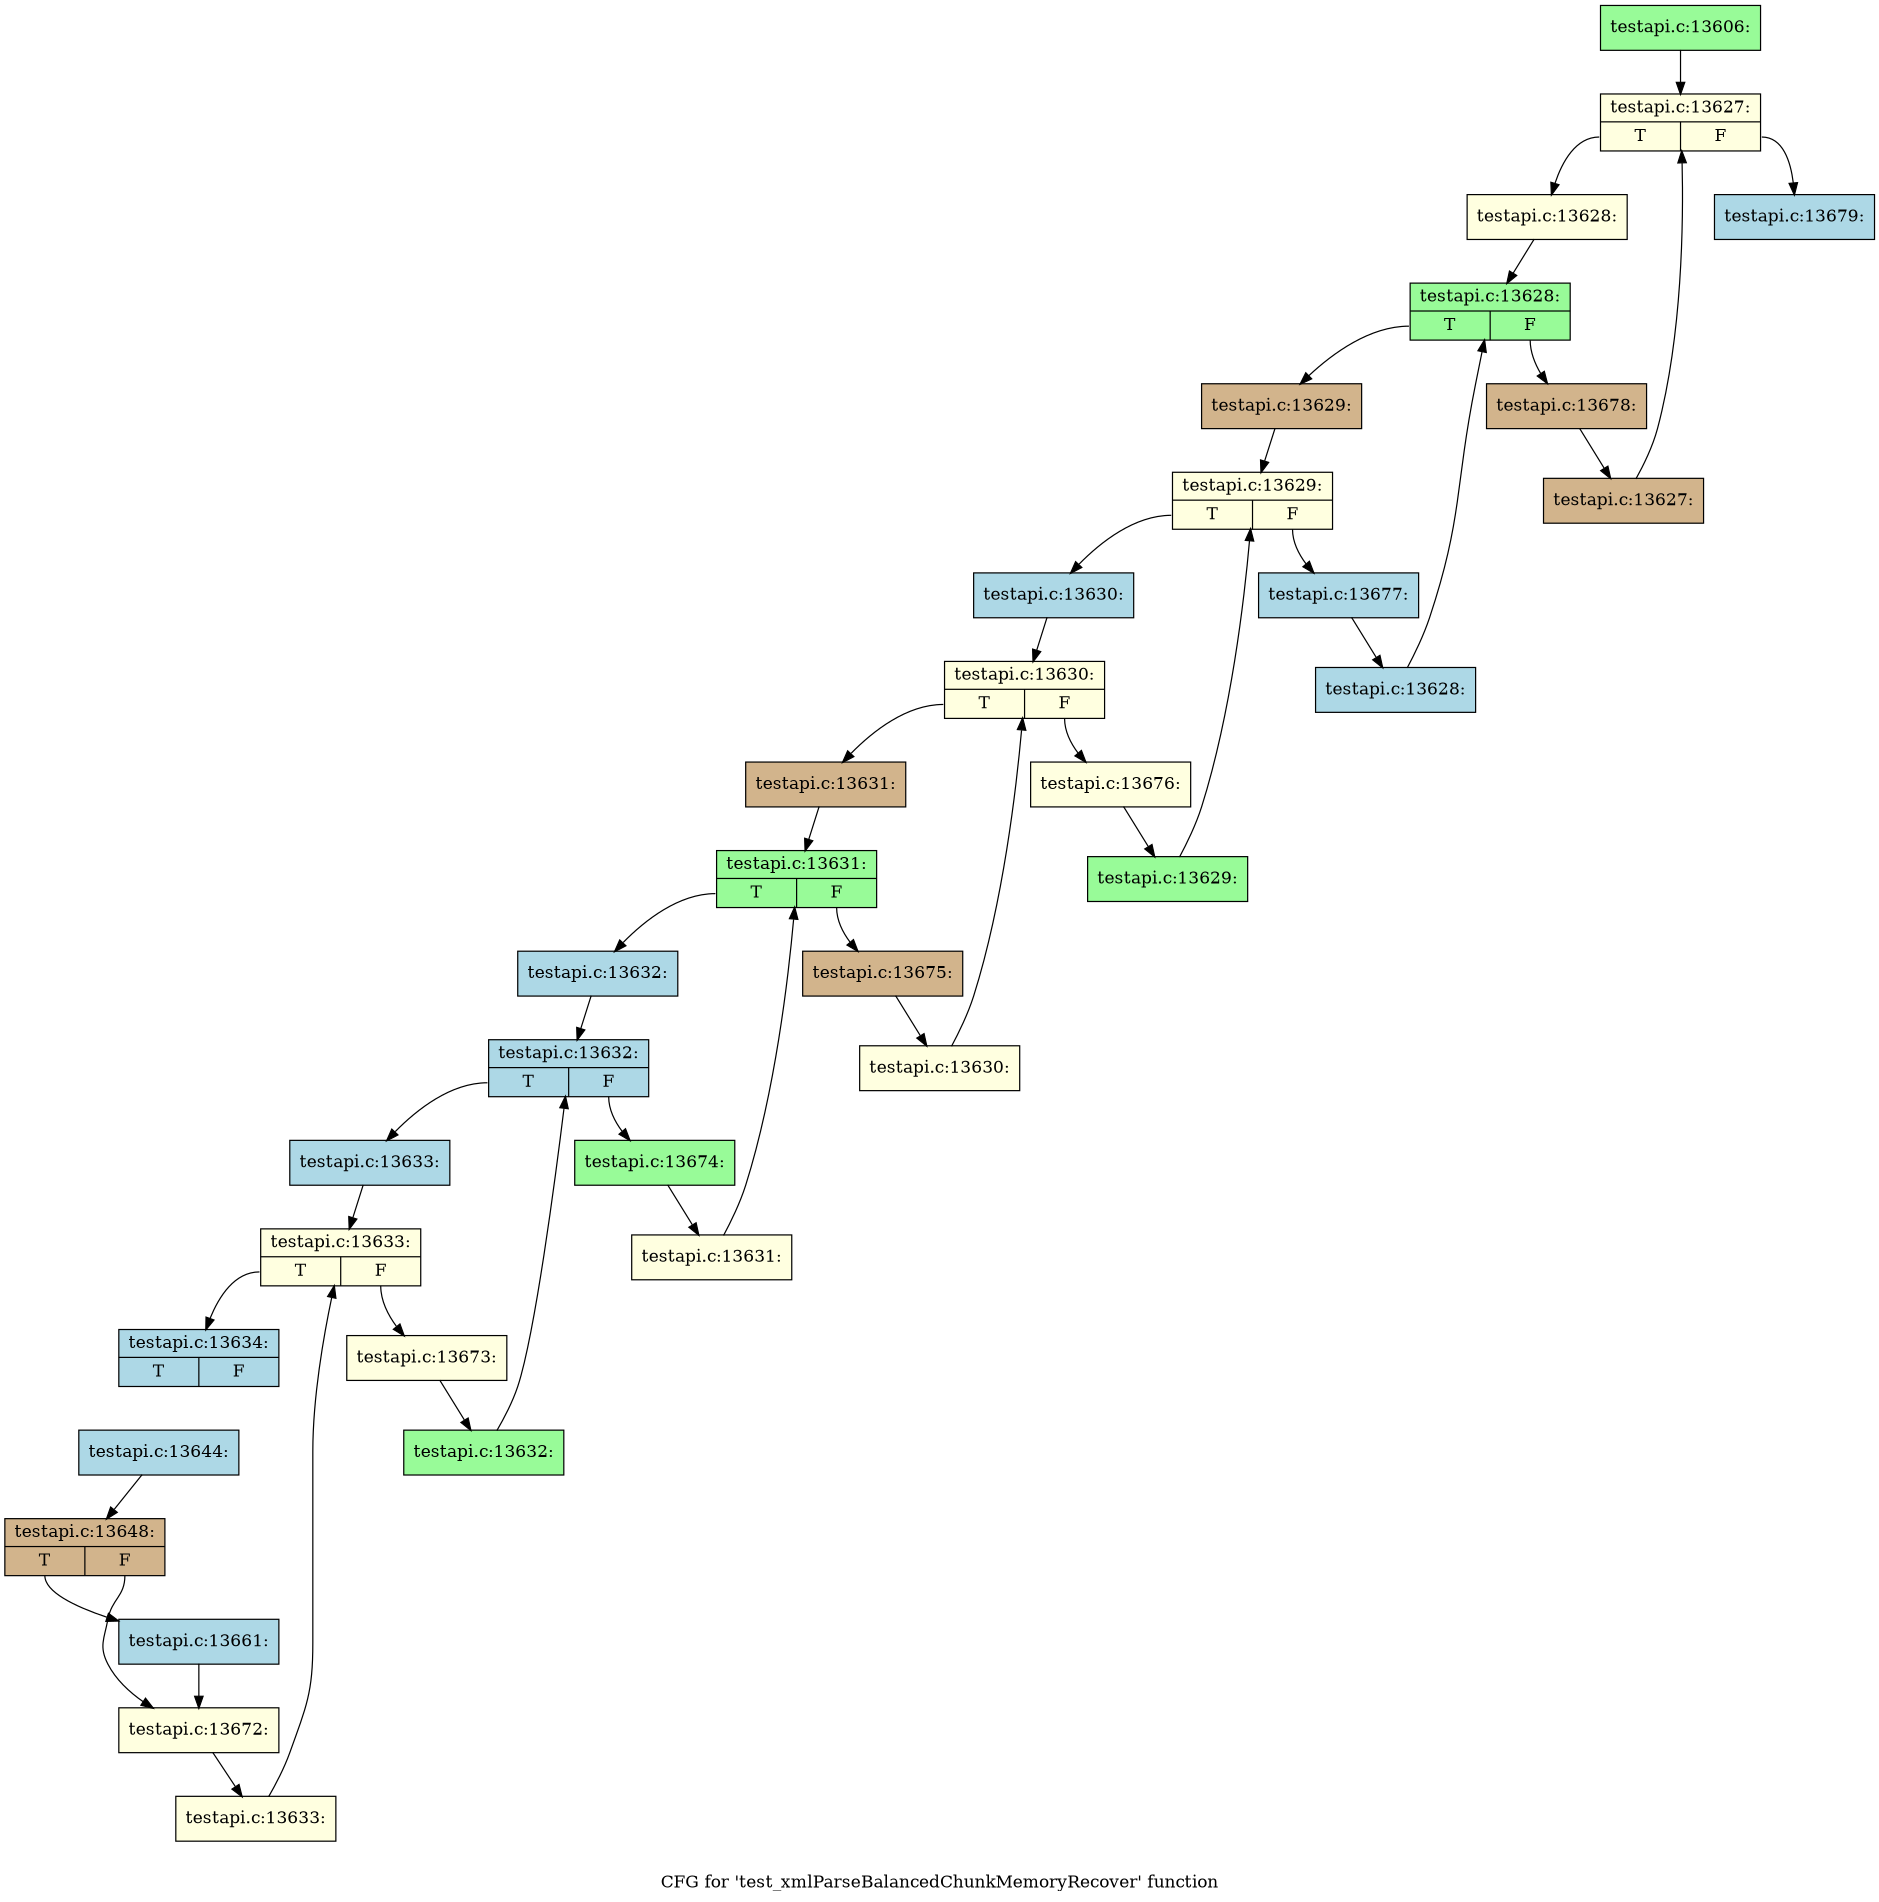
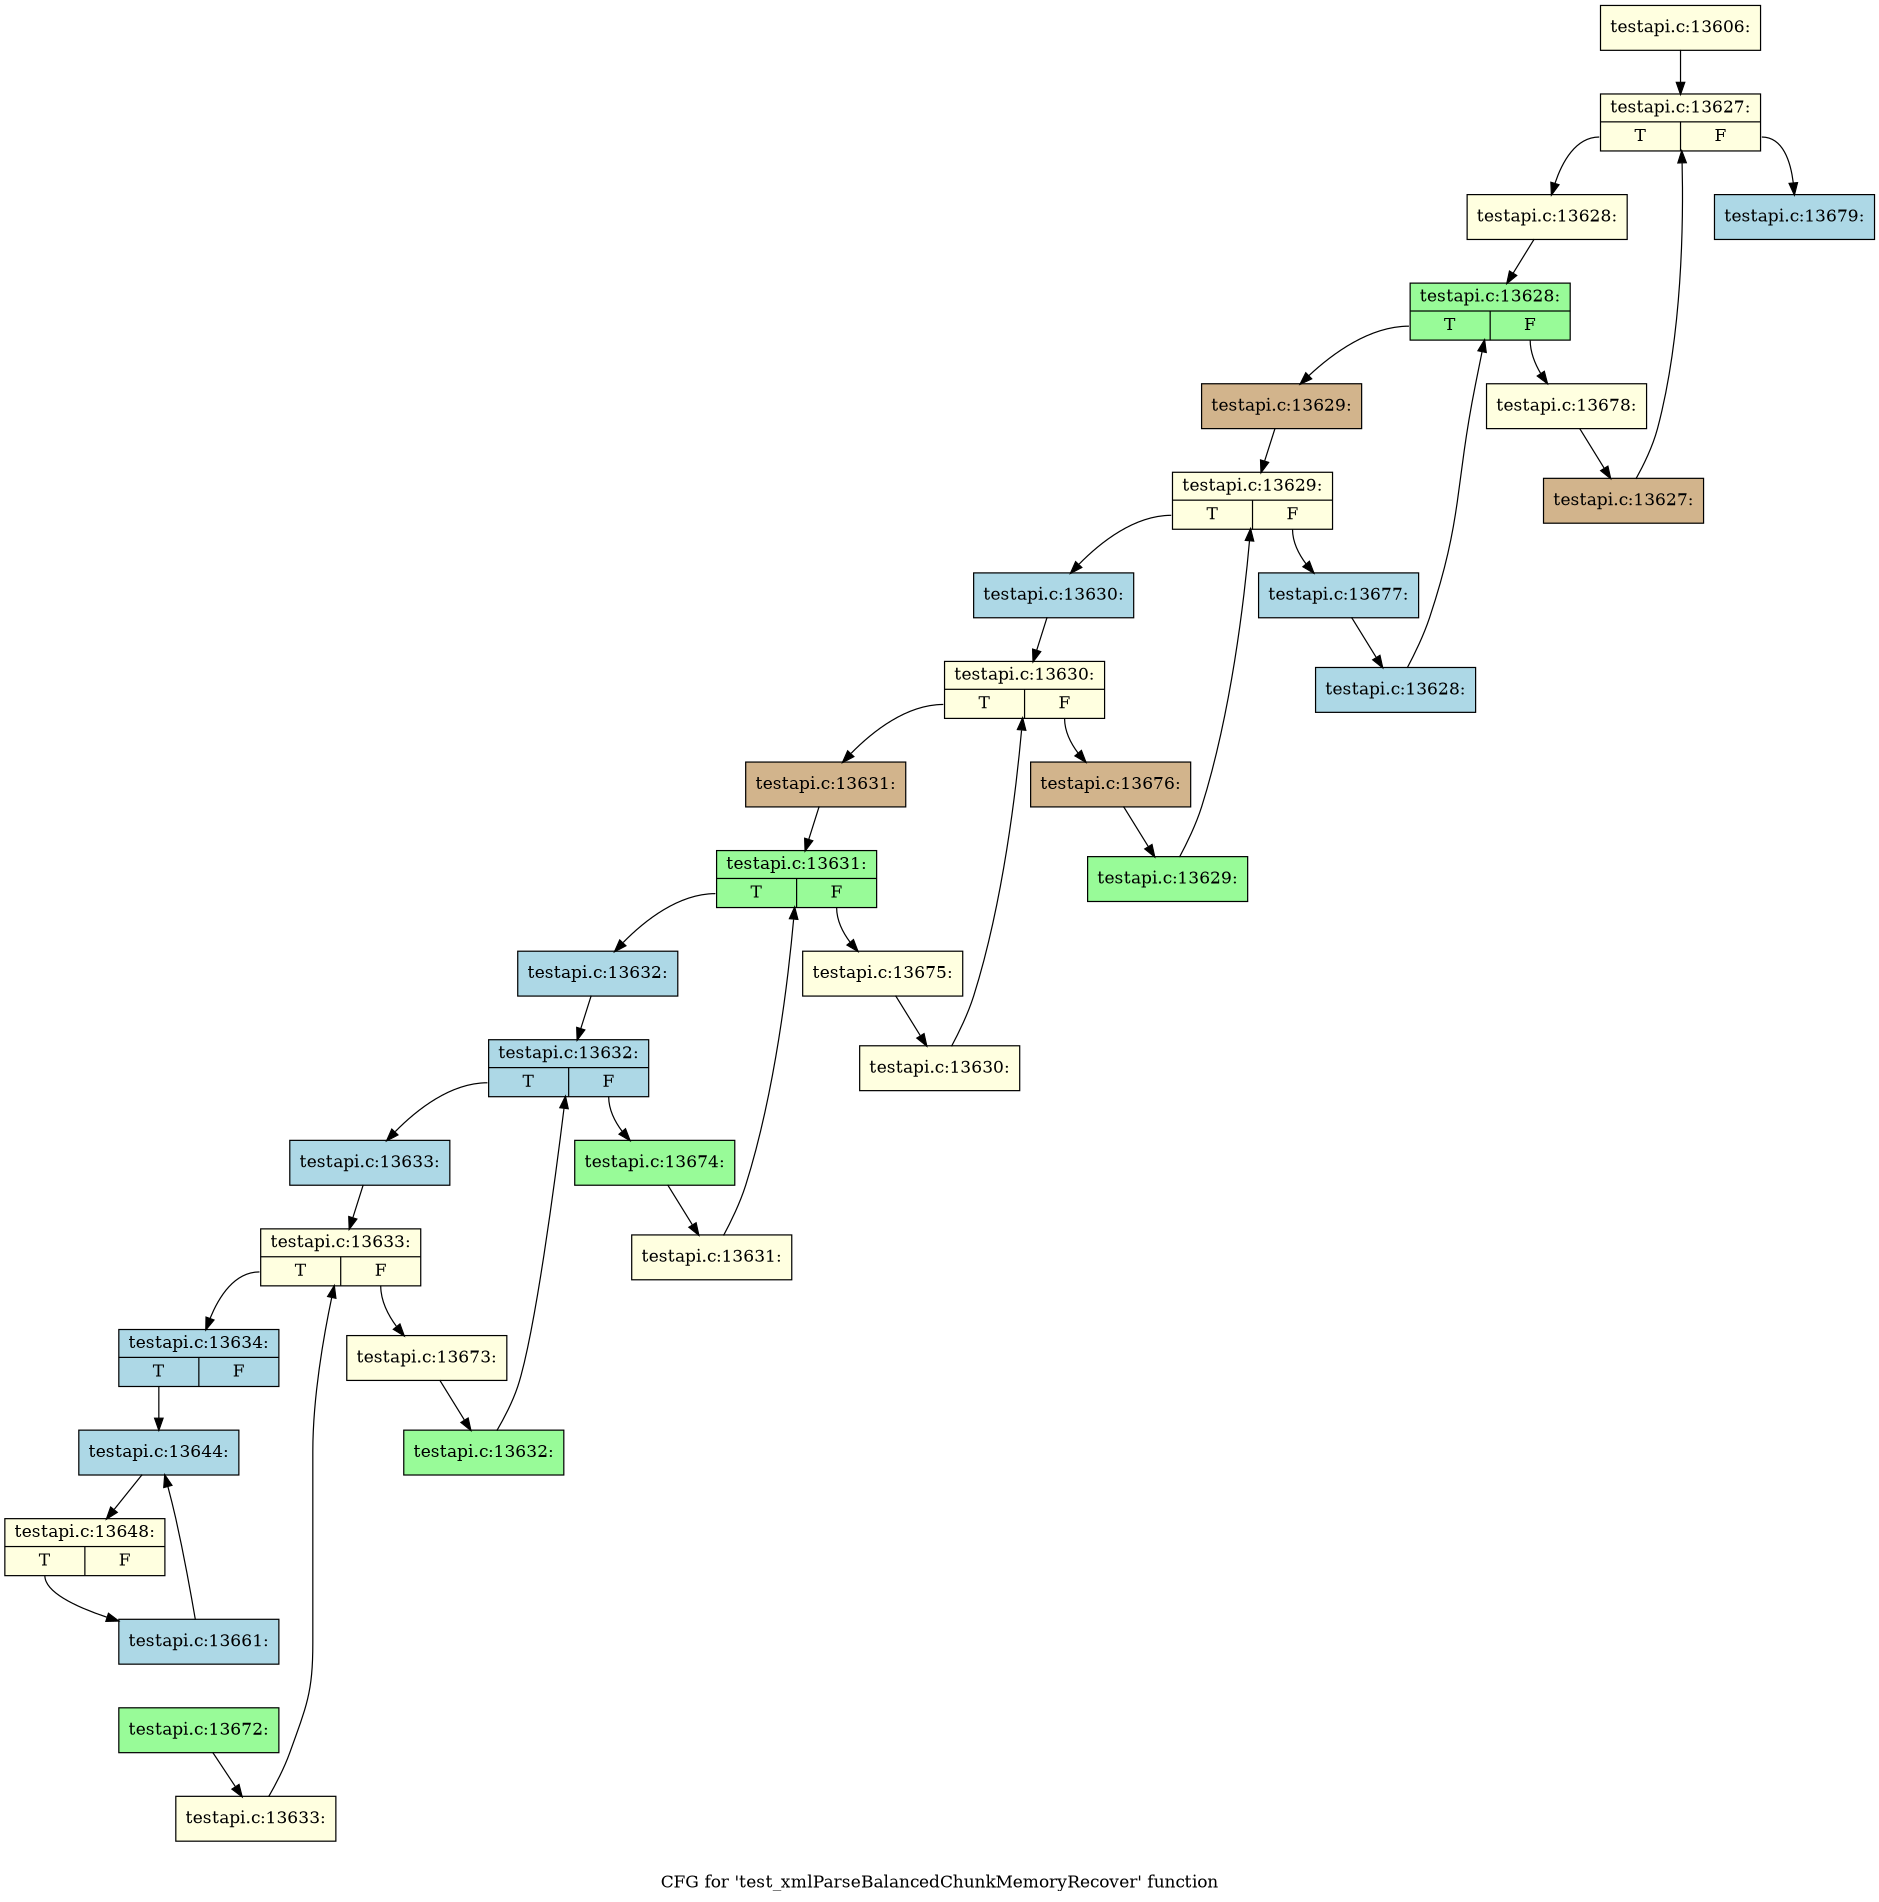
  digraph {
    label="CFG for 'test_xmlParseBalancedChunkMemoryRecover' function"
    node [fillcolor=lightyellow shape=record style=filled]
-   n1 [fillcolor=palegreen label="{testapi.c:13606:}"]
+   n1 [label="{testapi.c:13606:}"]
    n2 [label="{testapi.c:13627:|{<s0>T|<s1>F}}"]
    n3 [label="{testapi.c:13628:}"]
    n4 [fillcolor=lightblue label="{testapi.c:13679:}"]
    n5 [fillcolor=palegreen label="{testapi.c:13628:|{<s0>T|<s1>F}}"]
    n6 [fillcolor=tan label="{testapi.c:13629:}"]
-   n7 [fillcolor=tan label="{testapi.c:13678:}"]
+   n7 [label="{testapi.c:13678:}"]
    n8 [label="{testapi.c:13629:|{<s0>T|<s1>F}}"]
    n9 [fillcolor=tan label="{testapi.c:13627:}"]
    n10 [fillcolor=lightblue label="{testapi.c:13630:}"]
    n11 [fillcolor=lightblue label="{testapi.c:13677:}"]
    n12 [label="{testapi.c:13630:|{<s0>T|<s1>F}}"]
    n13 [fillcolor=lightblue label="{testapi.c:13628:}"]
    n14 [fillcolor=tan label="{testapi.c:13631:}"]
-   n15 [label="{testapi.c:13676:}"]
+   n15 [fillcolor=tan label="{testapi.c:13676:}"]
    n16 [fillcolor=palegreen label="{testapi.c:13631:|{<s0>T|<s1>F}}"]
    n17 [fillcolor=palegreen label="{testapi.c:13629:}"]
    n18 [fillcolor=lightblue label="{testapi.c:13632:}"]
-   n19 [fillcolor=tan label="{testapi.c:13675:}"]
+   n19 [label="{testapi.c:13675:}"]
    n20 [fillcolor=lightblue label="{testapi.c:13632:|{<s0>T|<s1>F}}"]
    n21 [label="{testapi.c:13630:}"]
    n22 [fillcolor=lightblue label="{testapi.c:13633:}"]
    n23 [fillcolor=palegreen label="{testapi.c:13674:}"]
    n24 [label="{testapi.c:13633:|{<s0>T|<s1>F}}"]
    n25 [label="{testapi.c:13631:}"]
    n26 [fillcolor=lightblue label="{testapi.c:13634:|{<s0>T|<s1>F}}"]
    n27 [label="{testapi.c:13673:}"]
    n28 [fillcolor=lightblue label="{testapi.c:13644:}"]
    n29 [fillcolor=palegreen label="{testapi.c:13632:}"]
-   n30 [fillcolor=tan label="{testapi.c:13648:|{<s0>T|<s1>F}}"]
+   n30 [label="{testapi.c:13648:|{<s0>T|<s1>F}}"]
    n31 [fillcolor=lightblue label="{testapi.c:13661:}"]
-   n32 [label="{testapi.c:13672:}"]
+   n32 [fillcolor=palegreen label="{testapi.c:13672:}"]
    n33 [label="{testapi.c:13633:}"]
    n1 -> n2
    n2 -> n3 [tailport=s0]
    n2 -> n4 [tailport=s1]
    n3 -> n5
    n5 -> n6 [tailport=s0]
    n5 -> n7 [tailport=s1]
    n6 -> n8
    n7 -> n9
    n8 -> n10 [tailport=s0]
    n8 -> n11 [tailport=s1]
    n9 -> n2
    n10 -> n12
    n11 -> n13
    n12 -> n14 [tailport=s0]
    n12 -> n15 [tailport=s1]
    n13 -> n5
    n14 -> n16
    n15 -> n17
    n16 -> n18 [tailport=s0]
    n16 -> n19 [tailport=s1]
    n17 -> n8
    n18 -> n20
    n19 -> n21
    n20 -> n22 [tailport=s0]
    n20 -> n23 [tailport=s1]
    n21 -> n12
    n22 -> n24
    n23 -> n25
    n24 -> n26 [tailport=s0]
    n24 -> n27 [tailport=s1]
    n25 -> n16
+   n26 -> n28 [tailport=s0]
    n27 -> n29
    n28 -> n30
    n29 -> n20
    n30 -> n31 [tailport=s0]
-   n30 -> n32 [tailport=s1]
-   n31 -> n32
+   n31 -> n28
    n32 -> n33
    n33 -> n24
  }
